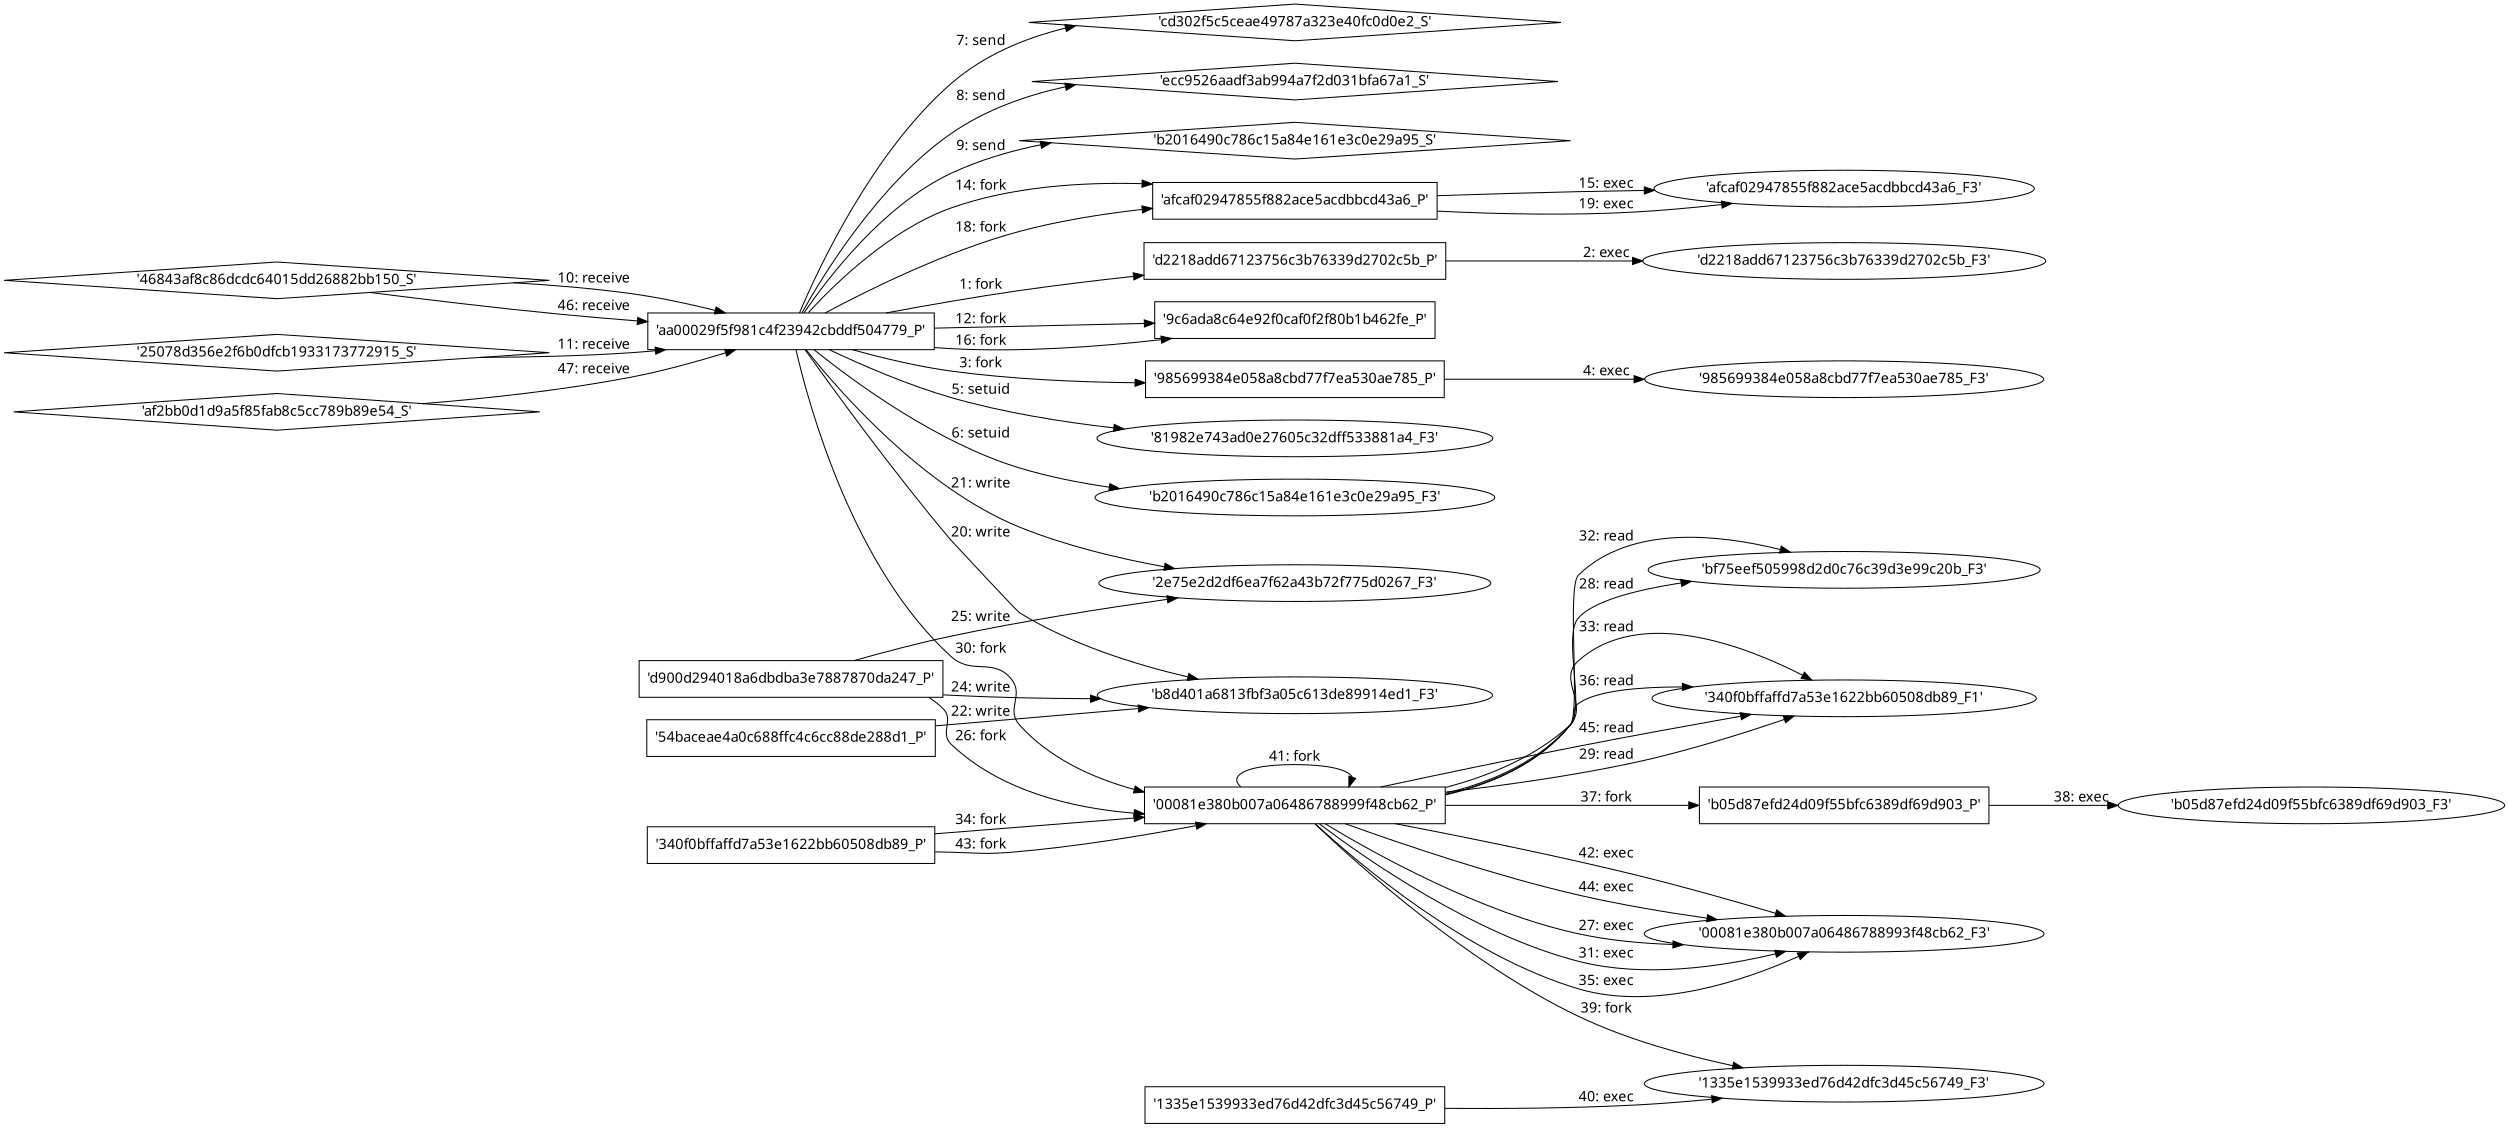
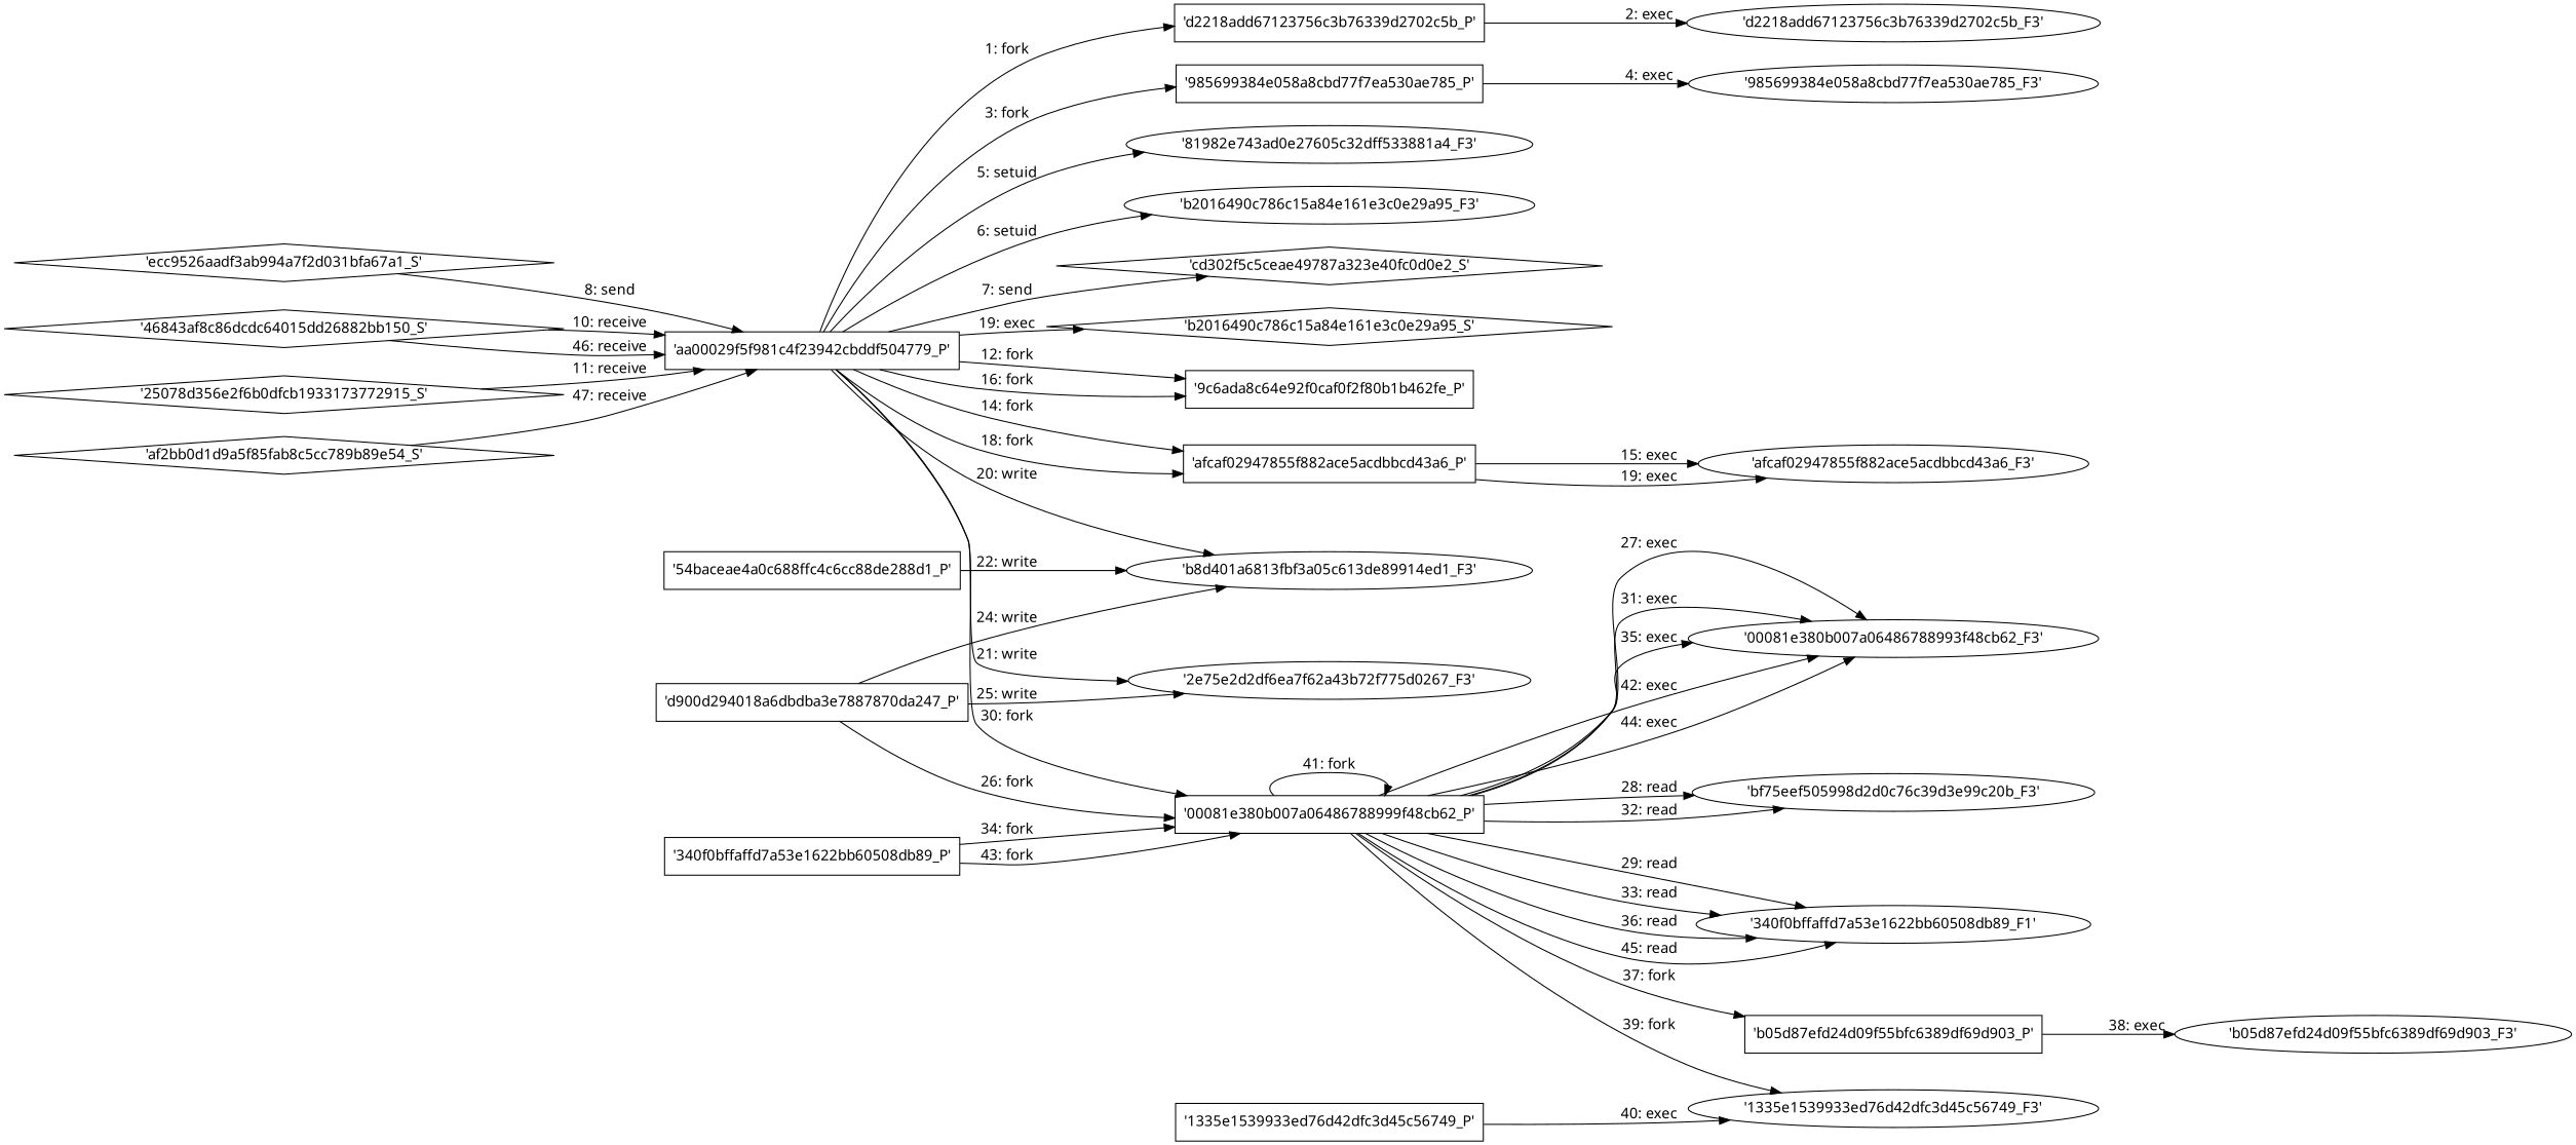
  digraph {
    engine=neato
    fixedsize=false
    fontname="Noto Sans"
    fontsize=10
    nodesep=0.3
    rankdir=LR
    ranksep=0
    splines=true
    node [fontname="Noto Sans" node_type=Process shape=ellipse]
    edge [fontname="Noto Sans"]
    "'aa00029f5f981c4f23942cbddf504779_P'" [shape=box]
    "'d2218add67123756c3b76339d2702c5b_P'" [shape=box]
    "'985699384e058a8cbd77f7ea530ae785_P'" [shape=box]
    "'81982e743ad0e27605c32dff533881a4_F3'" [node_type=file]
    "'b2016490c786c15a84e161e3c0e29a95_F3'" [node_type=file]
    "'cd302f5c5ceae49787a323e40fc0d0e2_S'" [node_type=Socket shape=diamond]
    "'ecc9526aadf3ab994a7f2d031bfa67a1_S'" [node_type=Socket shape=diamond]
    "'b2016490c786c15a84e161e3c0e29a95_S'" [node_type=Socket shape=diamond]
    "'9c6ada8c64e92f0caf0f2f80b1b462fe_P'" [shape=box]
    "'afcaf02947855f882ace5acdbbcd43a6_P'" [shape=box]
    "'b8d401a6813fbf3a05c613de89914ed1_F3'" [node_type=file]
    "'2e75e2d2df6ea7f62a43b72f775d0267_F3'" [node_type=file]
    "'00081e380b007a06486788999f48cb62_P'" [shape=box]
    "'d2218add67123756c3b76339d2702c5b_F3'" [node_type=File]
    "'985699384e058a8cbd77f7ea530ae785_F3'" [node_type=File]
    "'afcaf02947855f882ace5acdbbcd43a6_F3'" [node_type=File]
    n17 [label="'00081e380b007a06486788993f48cb62_F3'" node_type=File]
    "'bf75eef505998d2d0c76c39d3e99c20b_F3'" [node_type=file]
    "'340f0bffaffd7a53e1622bb60508db89_F1'" [node_type=file]
    "'b05d87efd24d09f55bfc6389df69d903_P'" [shape=box]
    "'1335e1539933ed76d42dfc3d45c56749_F3'" [node_type=File]
    "'46843af8c86dcdc64015dd26882bb150_S'" [node_type=Socket shape=diamond]
    "'25078d356e2f6b0dfcb1933173772915_S'" [node_type=Socket shape=diamond]
    "'54baceae4a0c688ffc4c6cc88de288d1_P'" [shape=box]
    "'d900d294018a6dbdba3e7887870da247_P'" [shape=box]
    "'b05d87efd24d09f55bfc6389df69d903_F3'" [node_type=File]
    "'1335e1539933ed76d42dfc3d45c56749_P'" [shape=box]
    "'340f0bffaffd7a53e1622bb60508db89_P'" [shape=box]
    "'af2bb0d1d9a5f85fab8c5cc789b89e54_S'" [node_type=Socket shape=diamond]
    "'aa00029f5f981c4f23942cbddf504779_P'" -> "'d2218add67123756c3b76339d2702c5b_P'" [label="1: fork"]
    "'aa00029f5f981c4f23942cbddf504779_P'" -> "'985699384e058a8cbd77f7ea530ae785_P'" [label="3: fork"]
    "'aa00029f5f981c4f23942cbddf504779_P'" -> "'81982e743ad0e27605c32dff533881a4_F3'" [label="5: setuid"]
    "'aa00029f5f981c4f23942cbddf504779_P'" -> "'b2016490c786c15a84e161e3c0e29a95_F3'" [label="6: setuid"]
    "'aa00029f5f981c4f23942cbddf504779_P'" -> "'cd302f5c5ceae49787a323e40fc0d0e2_S'" [label="7: send"]
-   "'aa00029f5f981c4f23942cbddf504779_P'" -> "'ecc9526aadf3ab994a7f2d031bfa67a1_S'" [label="8: send"]
-   "'aa00029f5f981c4f23942cbddf504779_P'" -> "'b2016490c786c15a84e161e3c0e29a95_S'" [label="9: send"]
+   "'ecc9526aadf3ab994a7f2d031bfa67a1_S'" -> "'aa00029f5f981c4f23942cbddf504779_P'" [label="8: send"]
+   "'aa00029f5f981c4f23942cbddf504779_P'" -> "'b2016490c786c15a84e161e3c0e29a95_S'" [label="19: exec"]
    "'aa00029f5f981c4f23942cbddf504779_P'" -> "'9c6ada8c64e92f0caf0f2f80b1b462fe_P'" [label="12: fork"]
    "'aa00029f5f981c4f23942cbddf504779_P'" -> "'9c6ada8c64e92f0caf0f2f80b1b462fe_P'" [label="16: fork"]
    "'aa00029f5f981c4f23942cbddf504779_P'" -> "'afcaf02947855f882ace5acdbbcd43a6_P'" [label="14: fork"]
    "'aa00029f5f981c4f23942cbddf504779_P'" -> "'afcaf02947855f882ace5acdbbcd43a6_P'" [label="18: fork"]
    "'aa00029f5f981c4f23942cbddf504779_P'" -> "'b8d401a6813fbf3a05c613de89914ed1_F3'" [label="20: write"]
    "'aa00029f5f981c4f23942cbddf504779_P'" -> "'2e75e2d2df6ea7f62a43b72f775d0267_F3'" [label="21: write"]
    "'aa00029f5f981c4f23942cbddf504779_P'" -> "'00081e380b007a06486788999f48cb62_P'" [label="30: fork"]
    "'d2218add67123756c3b76339d2702c5b_P'" -> "'d2218add67123756c3b76339d2702c5b_F3'" [label="2: exec"]
    "'985699384e058a8cbd77f7ea530ae785_P'" -> "'985699384e058a8cbd77f7ea530ae785_F3'" [label="4: exec"]
    "'afcaf02947855f882ace5acdbbcd43a6_P'" -> "'afcaf02947855f882ace5acdbbcd43a6_F3'" [label="15: exec"]
    "'afcaf02947855f882ace5acdbbcd43a6_P'" -> "'afcaf02947855f882ace5acdbbcd43a6_F3'" [label="19: exec"]
    "'00081e380b007a06486788999f48cb62_P'" -> "'00081e380b007a06486788999f48cb62_P'" [label="41: fork"]
    "'00081e380b007a06486788999f48cb62_P'" -> n17 [label="27: exec"]
    "'00081e380b007a06486788999f48cb62_P'" -> n17 [label="31: exec"]
    "'00081e380b007a06486788999f48cb62_P'" -> n17 [label="35: exec"]
    "'00081e380b007a06486788999f48cb62_P'" -> n17 [label="42: exec"]
    "'00081e380b007a06486788999f48cb62_P'" -> n17 [label="44: exec"]
    "'00081e380b007a06486788999f48cb62_P'" -> "'bf75eef505998d2d0c76c39d3e99c20b_F3'" [label="28: read"]
    "'00081e380b007a06486788999f48cb62_P'" -> "'bf75eef505998d2d0c76c39d3e99c20b_F3'" [label="32: read"]
    "'00081e380b007a06486788999f48cb62_P'" -> "'340f0bffaffd7a53e1622bb60508db89_F1'" [label="29: read"]
    "'00081e380b007a06486788999f48cb62_P'" -> "'340f0bffaffd7a53e1622bb60508db89_F1'" [label="33: read"]
    "'00081e380b007a06486788999f48cb62_P'" -> "'340f0bffaffd7a53e1622bb60508db89_F1'" [label="36: read"]
    "'00081e380b007a06486788999f48cb62_P'" -> "'340f0bffaffd7a53e1622bb60508db89_F1'" [label="45: read"]
    "'00081e380b007a06486788999f48cb62_P'" -> "'b05d87efd24d09f55bfc6389df69d903_P'" [label="37: fork"]
    "'00081e380b007a06486788999f48cb62_P'" -> "'1335e1539933ed76d42dfc3d45c56749_F3'" [label="39: fork"]
    "'b05d87efd24d09f55bfc6389df69d903_P'" -> "'b05d87efd24d09f55bfc6389df69d903_F3'" [label="38: exec"]
    "'46843af8c86dcdc64015dd26882bb150_S'" -> "'aa00029f5f981c4f23942cbddf504779_P'" [label="10: receive"]
    "'46843af8c86dcdc64015dd26882bb150_S'" -> "'aa00029f5f981c4f23942cbddf504779_P'" [label="46: receive"]
    "'25078d356e2f6b0dfcb1933173772915_S'" -> "'aa00029f5f981c4f23942cbddf504779_P'" [label="11: receive"]
    "'54baceae4a0c688ffc4c6cc88de288d1_P'" -> "'b8d401a6813fbf3a05c613de89914ed1_F3'" [label="22: write"]
    "'d900d294018a6dbdba3e7887870da247_P'" -> "'b8d401a6813fbf3a05c613de89914ed1_F3'" [label="24: write"]
    "'d900d294018a6dbdba3e7887870da247_P'" -> "'2e75e2d2df6ea7f62a43b72f775d0267_F3'" [label="25: write"]
    "'d900d294018a6dbdba3e7887870da247_P'" -> "'00081e380b007a06486788999f48cb62_P'" [label="26: fork"]
    "'1335e1539933ed76d42dfc3d45c56749_P'" -> "'1335e1539933ed76d42dfc3d45c56749_F3'" [label="40: exec"]
    "'340f0bffaffd7a53e1622bb60508db89_P'" -> "'00081e380b007a06486788999f48cb62_P'" [label="34: fork"]
    "'340f0bffaffd7a53e1622bb60508db89_P'" -> "'00081e380b007a06486788999f48cb62_P'" [label="43: fork"]
    "'af2bb0d1d9a5f85fab8c5cc789b89e54_S'" -> "'aa00029f5f981c4f23942cbddf504779_P'" [label="47: receive"]
  }
